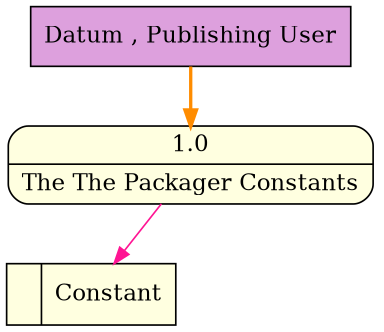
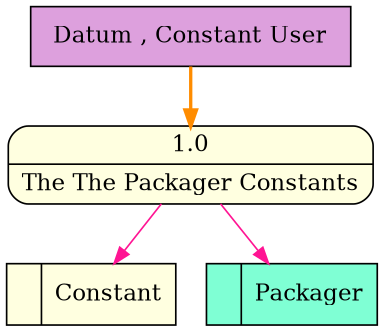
  digraph {
    node [fillcolor=lightyellow shape=record style=filled]
    edge [color=deeppink style=solid]
    n1 [label="<f0>  |<f1> Constant "]
-   n3 [fillcolor=plum label="Datum , Publishing User" shape=box]
+   n2 [fillcolor=aquamarine label="<f0>  |<f1> Packager "]
+   n3 [fillcolor=plum label="Datum , Constant User" shape=box]
    n4 [label="{<f0> 1.0|<f1> The The Packager Constants }" shape=Mrecord]
    n3 -> n4 [color=darkorange style=bold]
    n4 -> n1
+   n4 -> n2
  }
